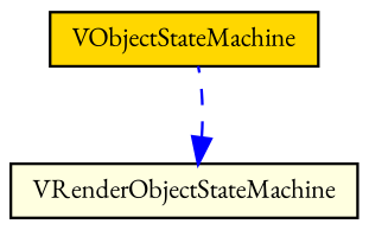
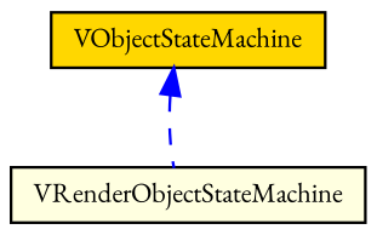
  digraph {
    rankdir=TB
    fontname="EB Garamond"
    node [color=black fontname="EB Garamond" fontsize=10 shape=record style=filled]
    n1 [fillcolor=gold height=0.2 label=VObjectStateMachine width=0.4]
    n2 [fillcolor=lightyellow height=0.2 label=VRenderObjectStateMachine width=0.4]
-   n2 -> n1 [color=blue dir=back fontname="EB Garamond" fontsize=10 labelfontname=Helvetica labelfontsize=10 style=dashed]
+   n1 -> n2 [color=blue dir=back fontname="EB Garamond" fontsize=10 labelfontname=Helvetica labelfontsize=10 style=dashed]
  }
